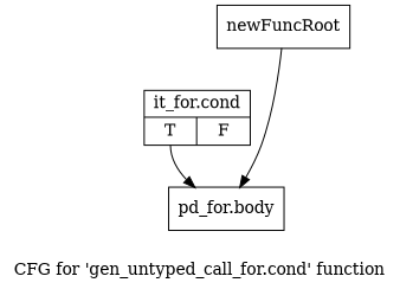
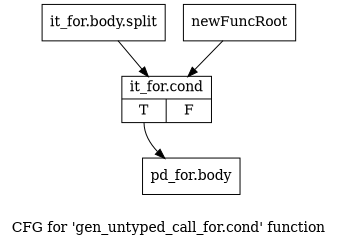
  digraph {
    label="CFG for 'gen_untyped_call_for.cond' function"
    node [shape=record]
    n1 [label="{newFuncRoot}"]
    n2 [label="{it_for.cond|{<s0>T|<s1>F}}"]
    n3 [label="{pd_for.body}"]
-   n1 -> n3
+   n4 [label="{it_for.body.split}"]
+   n1 -> n2
    n2 -> n3 [tailport=s0]
+   n4 -> n2
  }
